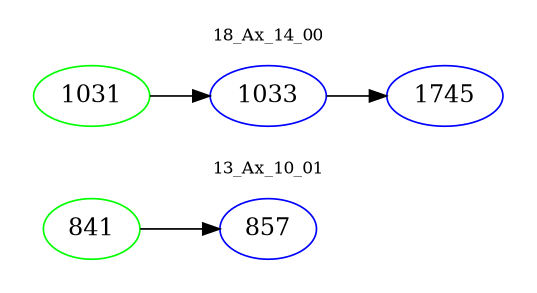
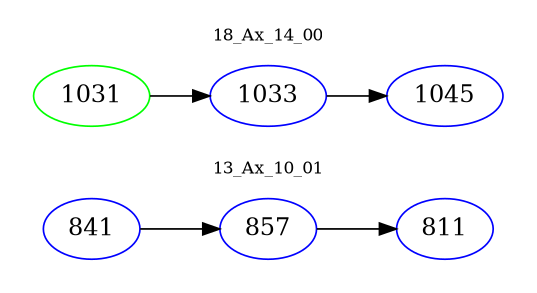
  digraph {
    rankdir=LR
    node [color=blue]
    edge [color=black]
-   n1 [color=green label=841]
+   n1 [label=841]
    n2 [label=857]
+   n3 [label=811]
    n4 [color=green label=1031]
    n5 [label=1033]
-   n6 [label=1745]
+   n6 [label=1045]
    subgraph cluster_1 {
      color=white
      fontsize=10
      label="13_Ax_10_01"
      n1
      n2
+     n3
    }
    subgraph cluster_2 {
      color=white
      fontsize=10
      label="18_Ax_14_00"
      n4
      n5
      n6
    }
    n1 -> n2
+   n2 -> n3
    n4 -> n5
    n5 -> n6
  }
